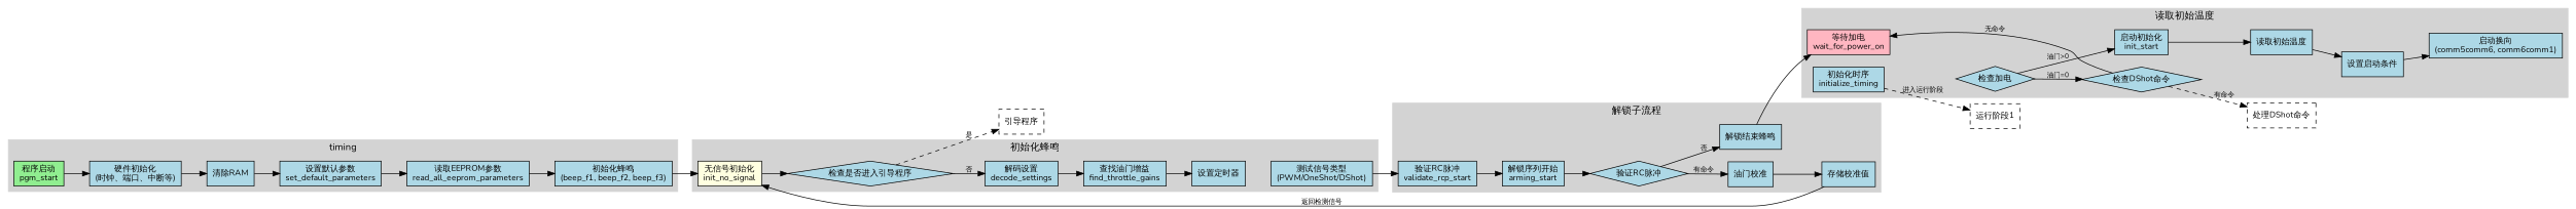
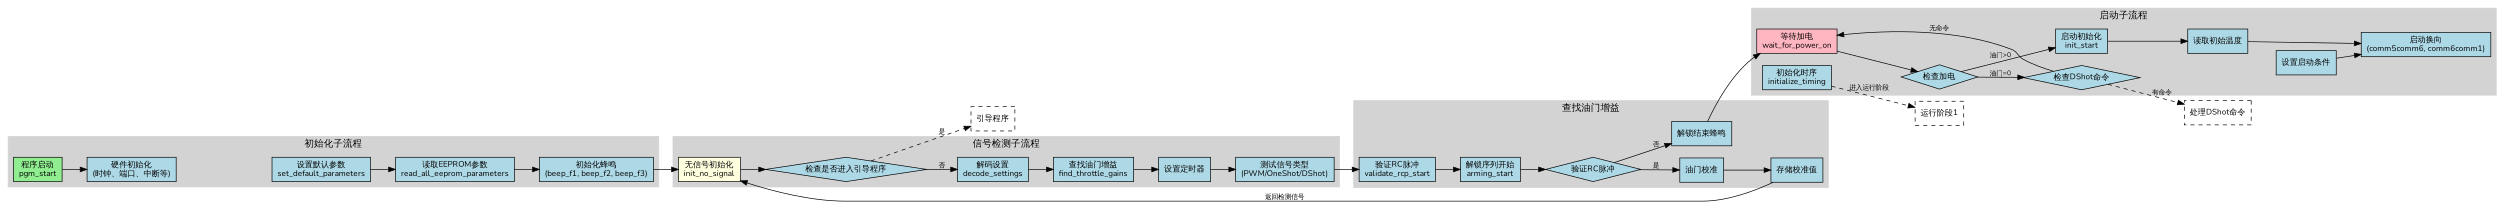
  digraph {
    fontname=Nunito
    rankdir=LR
    node [fillcolor=lightblue fontname=Nunito fontsize=12 shape=box style=filled]
    edge [fontname=Nunito fontsize=10]
    n1 [fillcolor=lightgreen label="程序启动\npgm_start"]
    n2 [label="硬件初始化\n(时钟、端口、中断等)"]
-   n3 [label="清除RAM"]
    n4 [label="设置默认参数\nset_default_parameters"]
    n5 [label="读取EEPROM参数\nread_all_eeprom_parameters"]
    n6 [label="初始化蜂鸣\n(beep_f1, beep_f2, beep_f3)"]
    n7 [fillcolor=lightyellow label="无信号初始化\ninit_no_signal"]
    n8 [label="检查是否进入引导程序" shape=diamond]
    n9 [label="解码设置\ndecode_settings"]
    n10 [label="查找油门增益\nfind_throttle_gains"]
    n11 [label="设置定时器"]
    n12 [label="测试信号类型\n(PWM/OneShot/DShot)"]
    n13 [label="验证RC脉冲\nvalidate_rcp_start"]
    n14 [label="解锁序列开始\narming_start"]
    n15 [label="验证RC脉冲" shape=diamond]
    n16 [label="油门校准"]
    n17 [label="存储校准值"]
    n18 [label="解锁结束蜂鸣"]
    n19 [fillcolor=lightpink label="等待加电\nwait_for_power_on"]
    n20 [label="检查加电" shape=diamond]
    n21 [label="检查DShot命令" shape=diamond]
    n22 [label="启动初始化\ninit_start"]
    n23 [label="读取初始温度"]
    n24 [label="设置启动条件"]
    n25 [label="启动换向\n(comm5comm6, comm6comm1)"]
    n26 [label="初始化时序\ninitialize_timing"]
    n27 [label="引导程序" style=dashed]
    n28 [label="处理DShot命令" style=dashed]
    n29 [label="运行阶段1" style=dashed]
    subgraph cluster_1 {
      color=lightgrey
-     label=timing
+     label="初始化子流程"
      style=filled
      n1
      n2
-     n3
      n4
      n5
      n6
    }
    subgraph cluster_2 {
      color=lightgrey
-     label="初始化蜂鸣"
+     label="信号检测子流程"
      style=filled
      n7
      n8
      n9
      n10
      n11
      n12
    }
    subgraph cluster_3 {
      color=lightgrey
-     label="解锁子流程"
+     label="查找油门增益"
      style=filled
      n13
      n14
      n15
      n16
      n17
      n18
    }
    subgraph cluster_4 {
      color=lightgrey
-     label="读取初始温度"
+     label="启动子流程"
      style=filled
      n19
      n20
      n21
      n22
      n23
      n24
      n25
      n26
    }
    n1 -> n2
-   n2 -> n3
-   n3 -> n4
    n4 -> n5
    n5 -> n6
    n6 -> n7
    n7 -> n8
    n8 -> n9 [label="否"]
    n8 -> n27 [label="是" style=dashed]
    n9 -> n10
    n10 -> n11
+   n11 -> n12
    n12 -> n13
    n13 -> n14
    n14 -> n15
-   n15 -> n16 [label="有命令"]
+   n15 -> n16 [label="是"]
    n15 -> n18 [label="否"]
    n16 -> n17
    n17 -> n7 [label="返回检测信号"]
    n18 -> n19
+   n19 -> n20
    n20 -> n21 [label="油门=0"]
    n20 -> n22 [label="油门>0"]
    n21 -> n19 [label="无命令"]
    n21 -> n28 [label="有命令" style=dashed]
    n22 -> n23
-   n23 -> n24
+   n23 -> n25
    n24 -> n25
    n26 -> n29 [label="进入运行阶段" style=dashed]
  }
